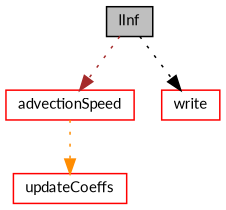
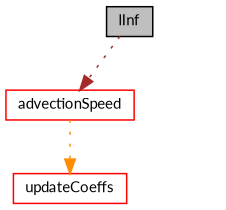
  digraph {
    fontname=Lato
    rankdir=TB
    node [color=red fontname=Lato fontsize=10 shape=record]
    edge [fontname=Lato fontsize=10 labelfontname=FreeSans labelfontsize=10 style=dotted]
    n1 [color=black fillcolor=grey75 fontcolor=black height=0.2 label=lInf style=filled width=0.4]
    n2 [height=0.2 label=advectionSpeed width=0.4]
-   n3 [height=0.2 label=write width=0.4]
    n4 [height=0.2 label=updateCoeffs width=0.4]
    n1 -> n2 [color=brown]
-   n1 -> n3 [color=black]
    n2 -> n4 [color=darkorange]
  }
